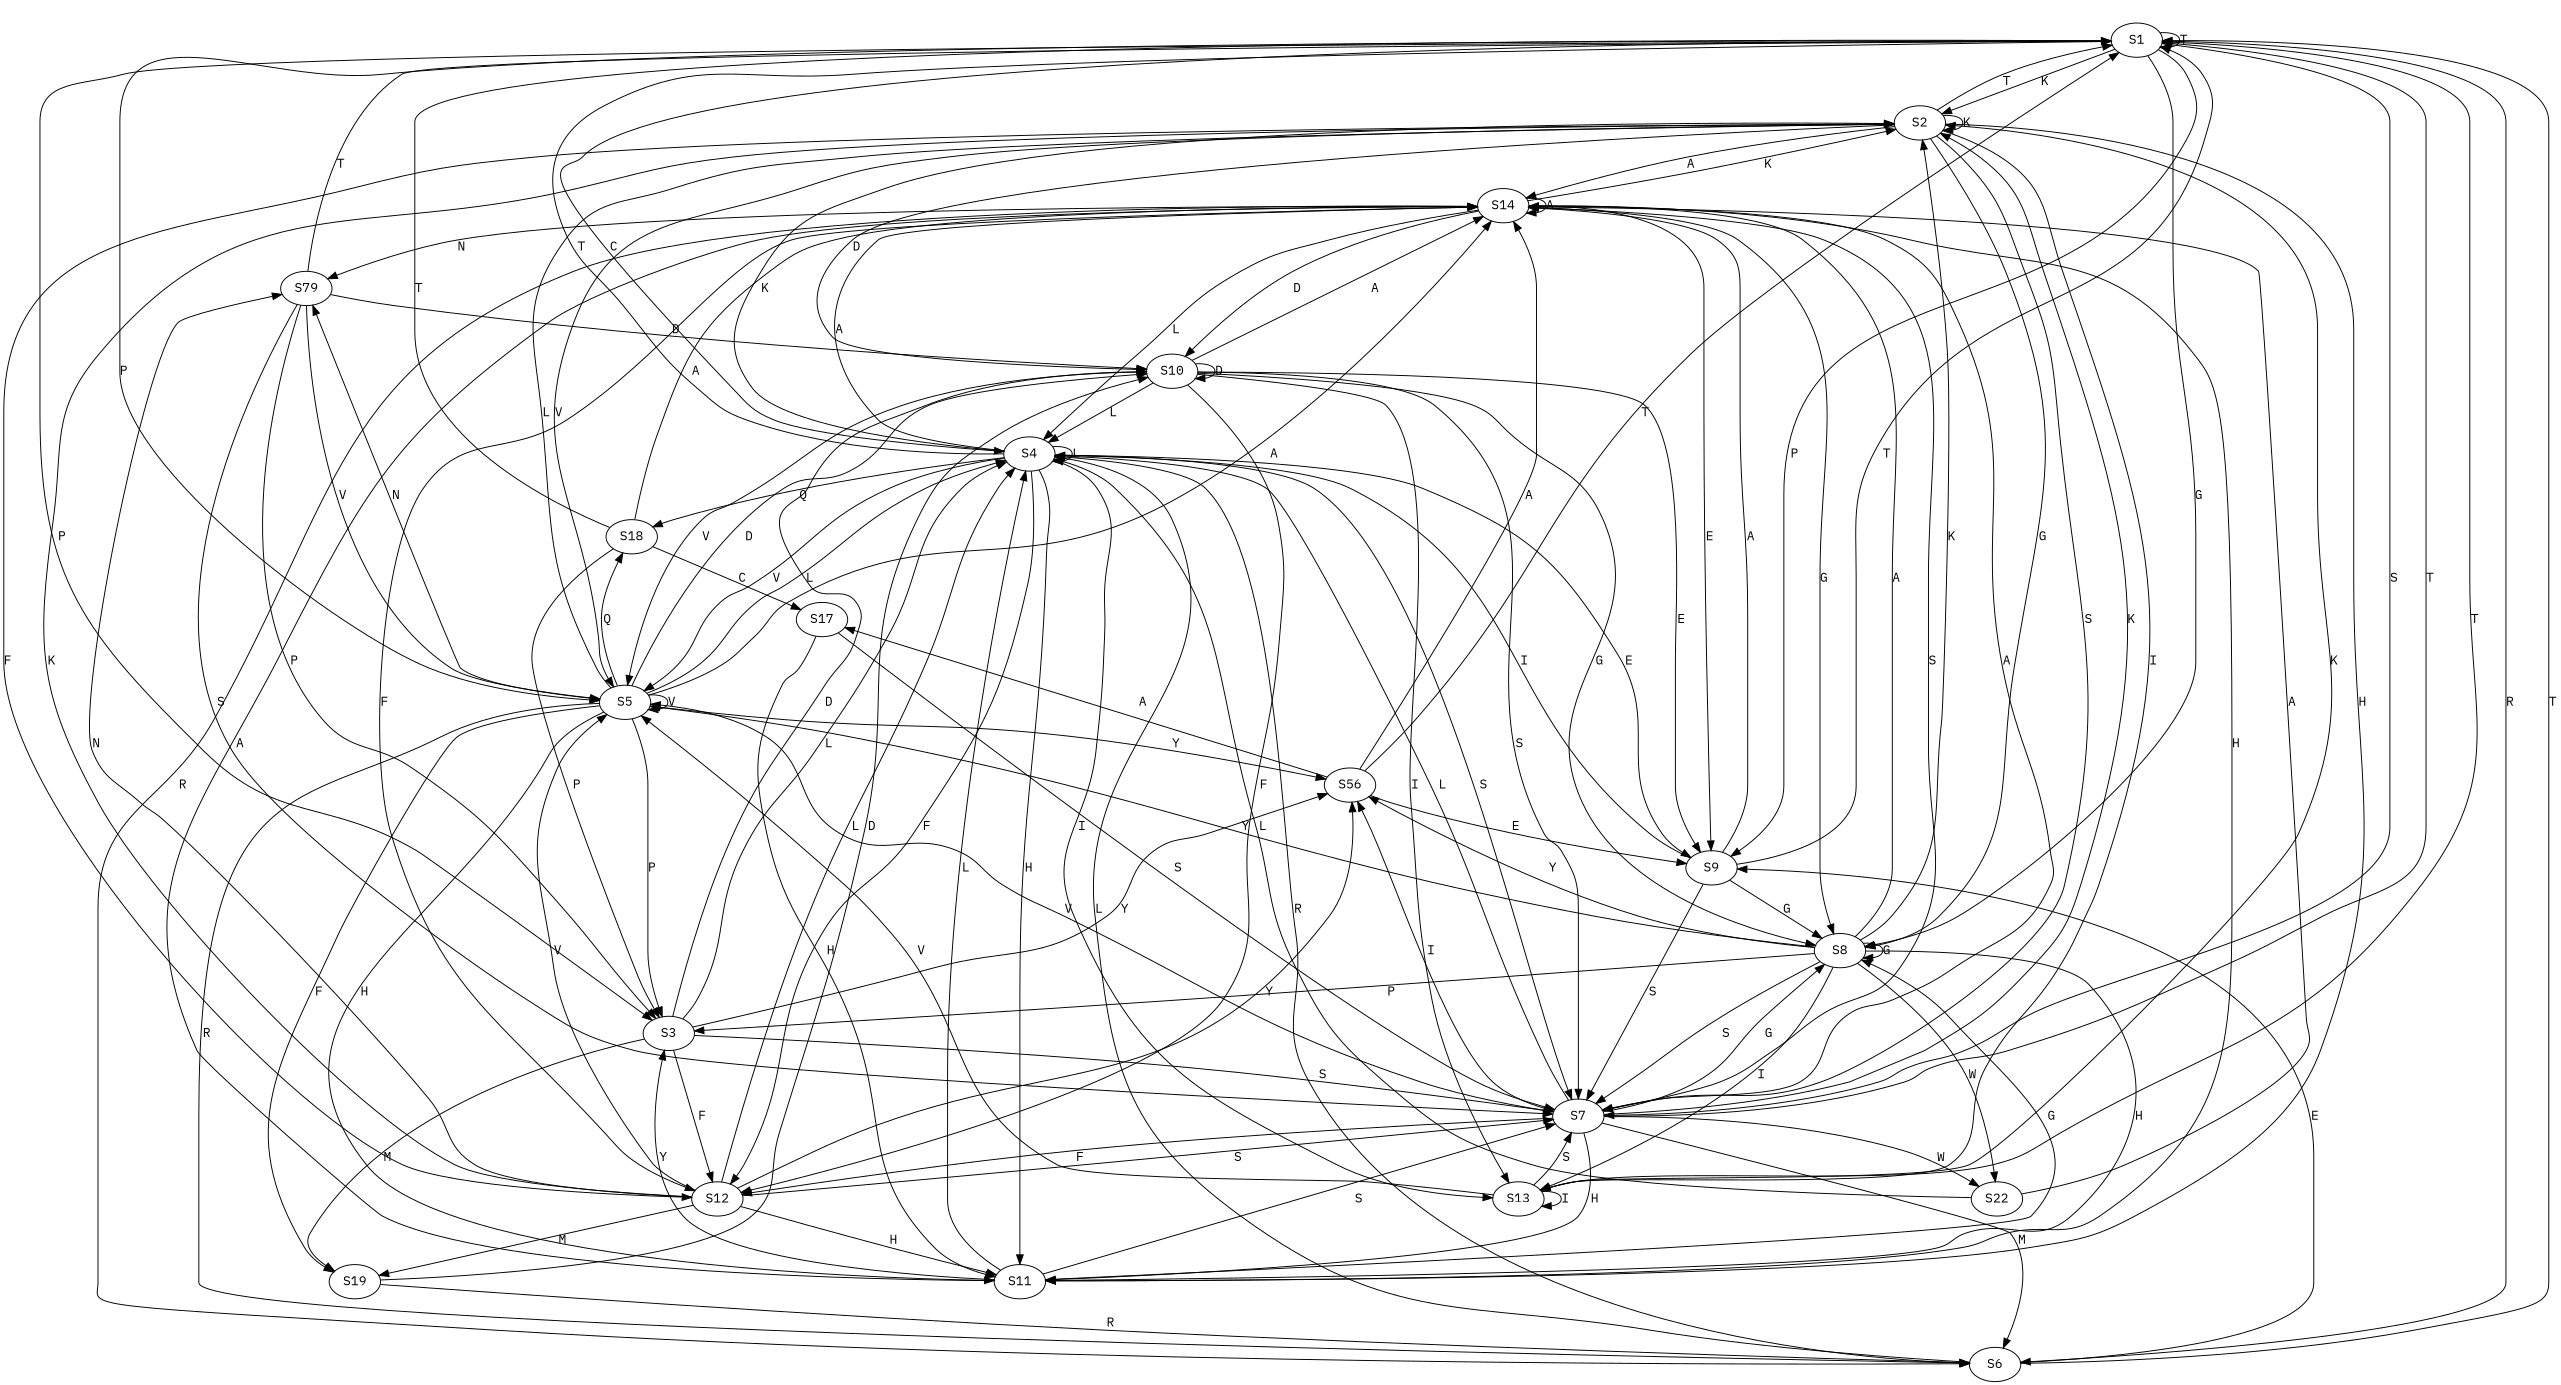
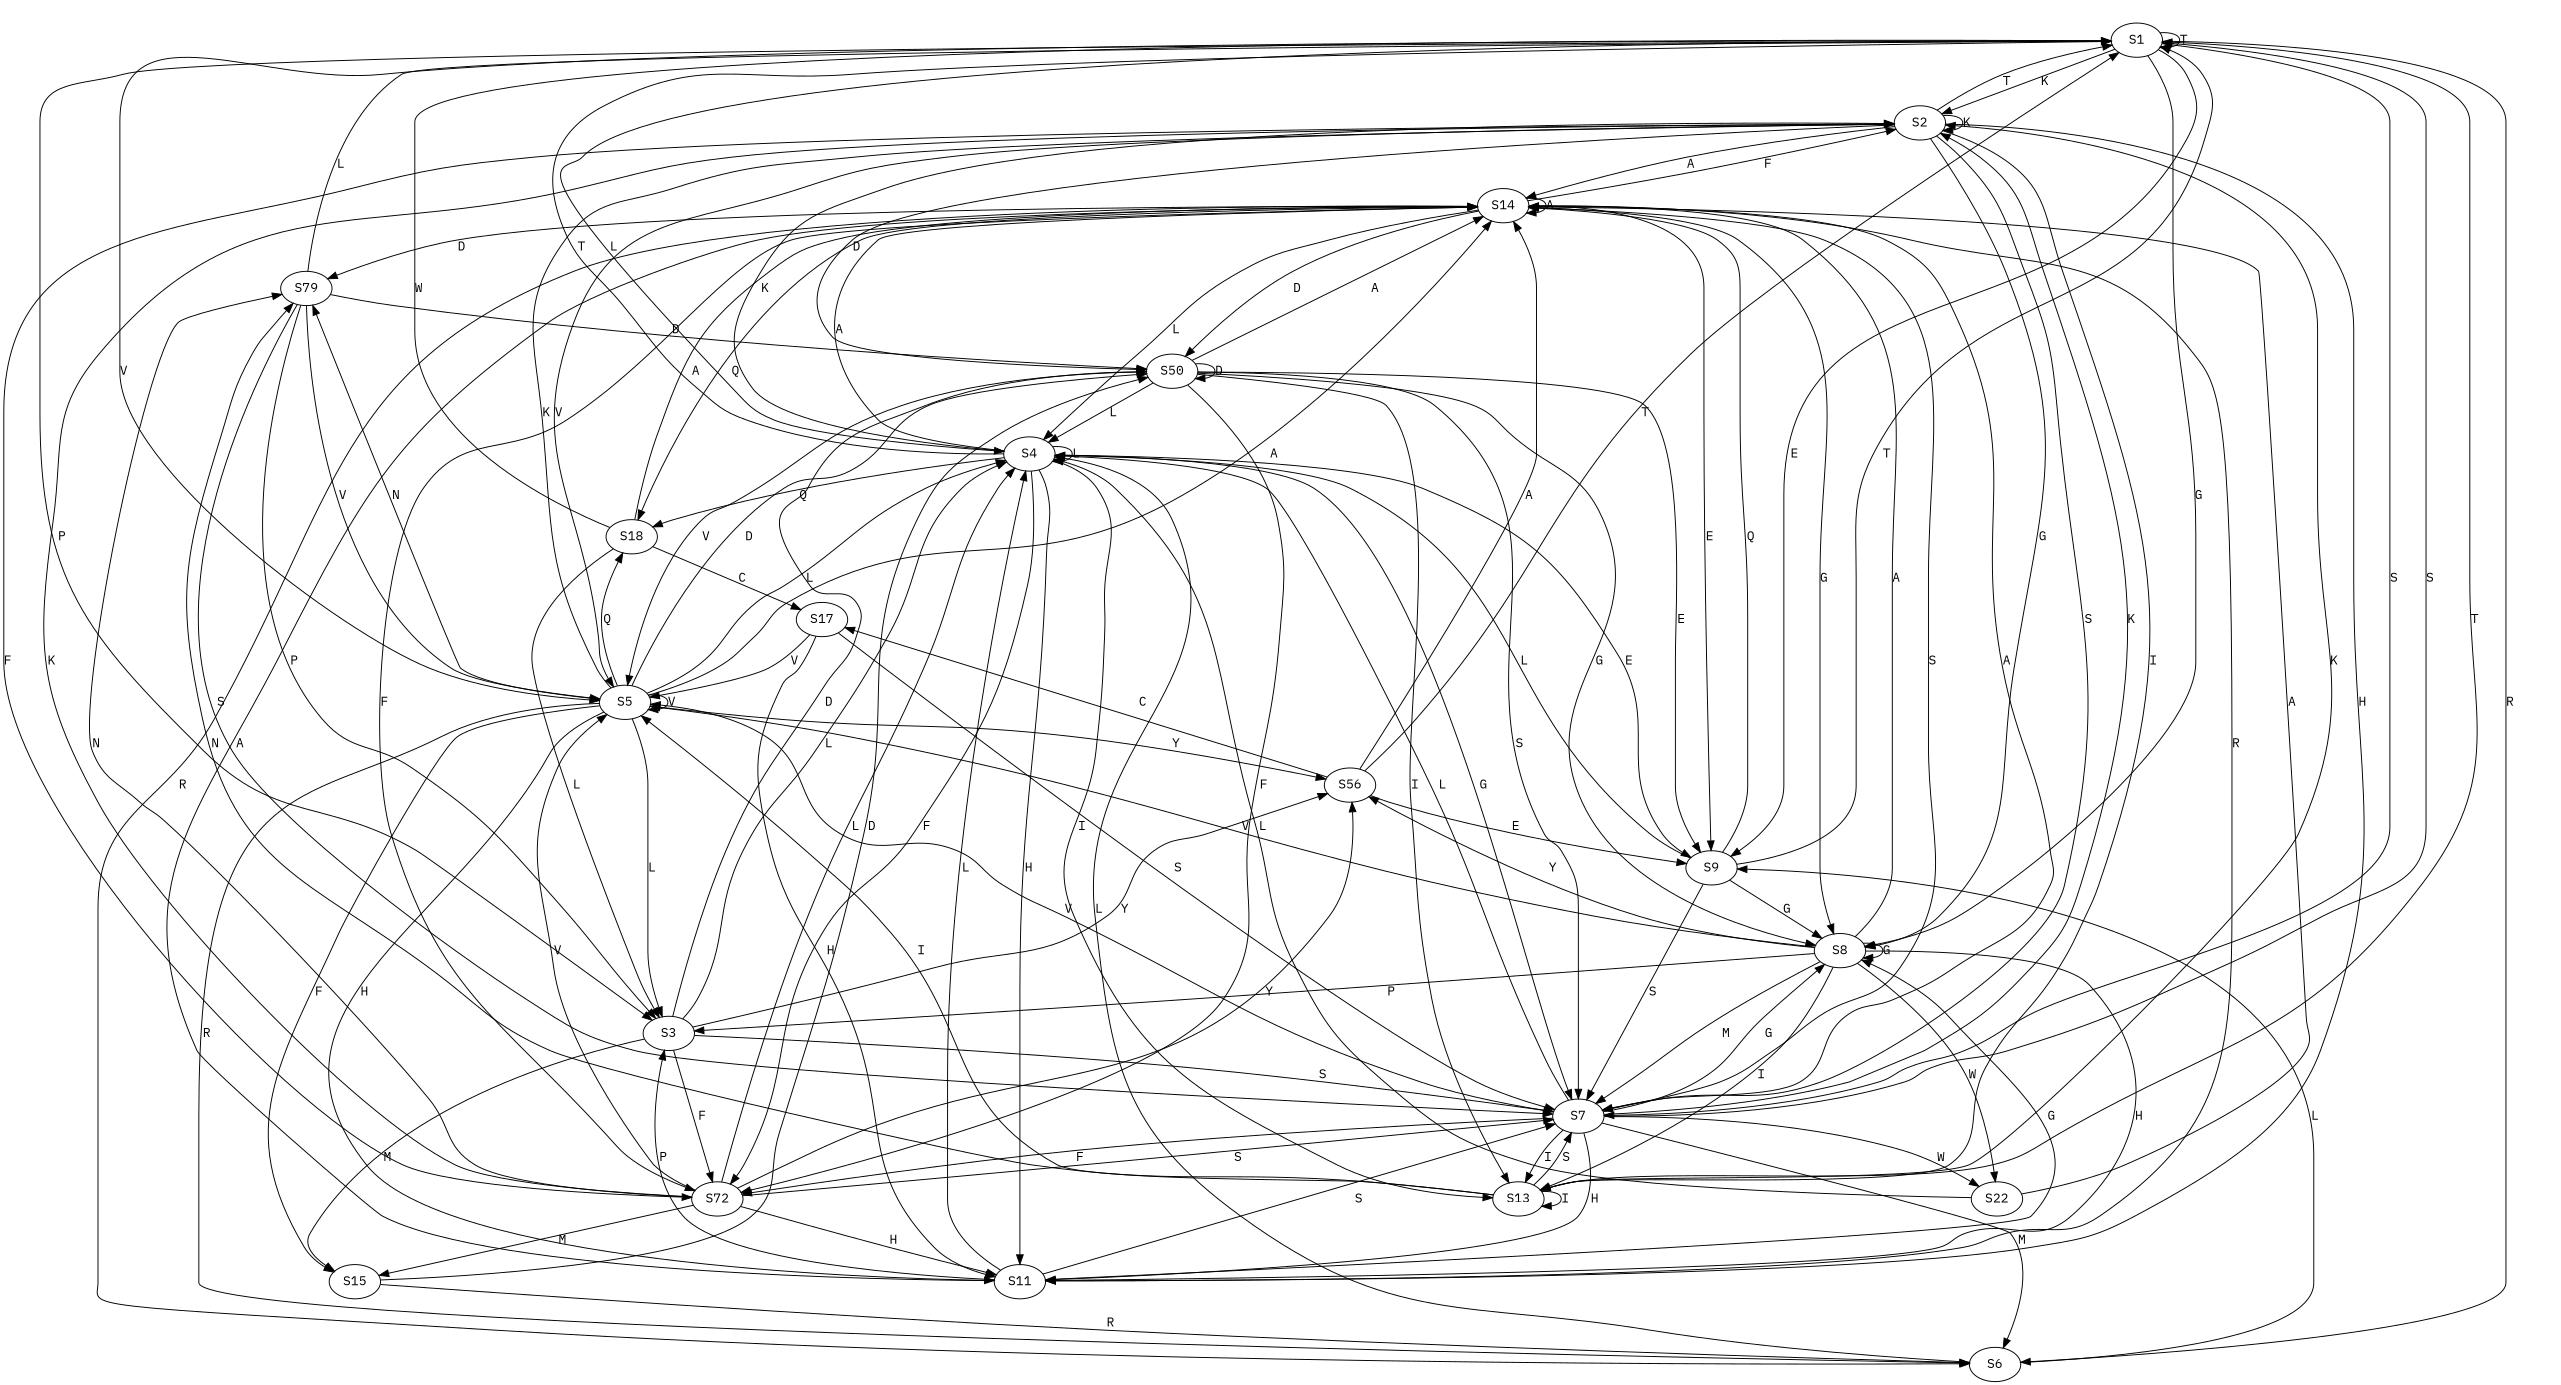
  strict digraph {
    fontname="IBM Plex Mono"
    node [fontname="IBM Plex Mono"]
    edge [fontname="IBM Plex Mono"]
    S1
    S2
    S3
    S4
    S5
    S6
    S7
    S8
    S9
-   S10
+   S10 [label=S50]
    S11
-   S12
+   S12 [label=S72]
    S13
    S14
-   S15 [label=S19]
+   S15
    n16 [label=S56]
    S18
    n18 [label=S79]
    n19 [label=S22]
    S17
    S1 -> S1 [label=T]
    S1 -> S2 [label=K]
    S1 -> S3 [label=P]
-   S1 -> S4 [label=C]
-   S1 -> S5 [label=P]
+   S1 -> S4 [label=L]
+   S1 -> S5 [label=V]
    S1 -> S6 [label=R]
    S1 -> S7 [label=S]
    S1 -> S8 [label=G]
-   S1 -> S9 [label=P]
+   S1 -> S9 [label=E]
    S2 -> S1 [label=T]
    S2 -> S2 [label=K]
    S2 -> S5 [label=V]
    S2 -> S7 [label=S]
    S2 -> S8 [label=G]
    S2 -> S10 [label=D]
    S2 -> S11 [label=H]
    S2 -> S12 [label=F]
    S2 -> S13 [label=I]
    S2 -> S14 [label=A]
    S3 -> S4 [label=L]
    S3 -> S7 [label=S]
    S3 -> S10 [label=D]
    S3 -> S12 [label=F]
    S3 -> S15 [label=M]
    S3 -> n16 [label=Y]
    S4 -> S1 [label=T]
    S4 -> S2 [label=K]
    S4 -> S4 [label=L]
-   S4 -> S5 [label=V]
-   S4 -> S6 [label=R]
-   S4 -> S7 [label=S]
+   S17 -> S5 [label=V]
+   S4 -> S7 [label=G]
    S4 -> S9 [label=E]
    S4 -> S11 [label=H]
    S4 -> S12 [label=F]
    S4 -> S13 [label=I]
    S4 -> S14 [label=A]
    S4 -> S18 [label=Q]
-   S5 -> S2 [label=L]
-   S5 -> S3 [label=P]
+   S5 -> S2 [label=K]
+   S5 -> S3 [label=L]
    S5 -> S4 [label=L]
    S5 -> S5 [label=V]
    S5 -> S6 [label=R]
    S5 -> S10 [label=D]
    S5 -> S11 [label=H]
    S5 -> S14 [label=A]
    S5 -> S15 [label=F]
    S5 -> n16 [label=Y]
    S5 -> S18 [label=Q]
    S5 -> n18 [label=N]
-   S6 -> S1 [label=T]
    S6 -> S4 [label=L]
-   S6 -> S9 [label=E]
-   S7 -> S1 [label=T]
+   S6 -> S9 [label=L]
+   S7 -> S1 [label=S]
    S7 -> S2 [label=K]
    S7 -> S4 [label=L]
    S7 -> S5 [label=V]
    S7 -> S6 [label=M]
    S7 -> S8 [label=G]
    S7 -> S11 [label=H]
    S7 -> S12 [label=F]
-   S7 -> n16 [label=I]
+   S7 -> S13 [label=I]
    S7 -> S14 [label=A]
    S7 -> n19 [label=W]
-   S8 -> S2 [label=K]
    S8 -> S3 [label=P]
-   S8 -> S5 [label=Y]
-   S8 -> S7 [label=S]
+   S8 -> S5 [label=V]
+   S8 -> S7 [label=M]
    S8 -> S8 [label=G]
    S8 -> S11 [label=H]
    S8 -> S13 [label=I]
    S8 -> S14 [label=A]
    S8 -> n16 [label=Y]
    S8 -> n19 [label=W]
    S9 -> S1 [label=T]
-   S9 -> S4 [label=I]
+   S9 -> S4 [label=L]
    S9 -> S7 [label=S]
    S9 -> S8 [label=G]
-   S9 -> S14 [label=A]
+   S9 -> S14 [label=Q]
    S10 -> S4 [label=L]
    S10 -> S5 [label=V]
    S10 -> S7 [label=S]
    S10 -> S8 [label=G]
    S10 -> S9 [label=E]
    S10 -> S10 [label=D]
    S10 -> S12 [label=F]
    S10 -> S13 [label=I]
    S10 -> S14 [label=A]
-   S11 -> S3 [label=Y]
+   S11 -> S3 [label=P]
    S11 -> S4 [label=L]
    S11 -> S7 [label=S]
    S11 -> S8 [label=G]
    S11 -> S14 [label=A]
    S12 -> S2 [label=K]
    S12 -> S4 [label=L]
    S12 -> S5 [label=V]
    S12 -> S7 [label=S]
    S12 -> S11 [label=H]
    S12 -> S15 [label=M]
    S12 -> n16 [label=Y]
    S12 -> n18 [label=N]
    S13 -> S1 [label=T]
    S13 -> S2 [label=K]
-   S13 -> S5 [label=V]
+   S13 -> S5 [label=I]
    S13 -> S7 [label=S]
    S13 -> S13 [label=I]
-   S14 -> S2 [label=K]
+   S13 -> n18 [label=N]
+   S14 -> S2 [label=F]
    S14 -> S4 [label=L]
    S14 -> S6 [label=R]
    S14 -> S7 [label=S]
    S14 -> S8 [label=G]
    S14 -> S9 [label=E]
    S14 -> S10 [label=D]
-   S14 -> S11 [label=H]
+   S14 -> S11 [label=R]
    S14 -> S12 [label=F]
    S14 -> S14 [label=A]
-   S14 -> n18 [label=N]
+   S14 -> S18 [label=Q]
+   S14 -> n18 [label=D]
    S15 -> S6 [label=R]
    S15 -> S10 [label=D]
    n16 -> S1 [label=T]
    n16 -> S9 [label=E]
    n16 -> S14 [label=A]
-   n16 -> S17 [label=A]
-   S18 -> S1 [label=T]
-   S18 -> S3 [label=P]
+   n16 -> S17 [label=C]
+   S18 -> S1 [label=W]
+   S18 -> S3 [label=L]
    S18 -> S14 [label=A]
    S18 -> S17 [label=C]
-   n18 -> S1 [label=T]
+   n18 -> S1 [label=L]
    n18 -> S3 [label=P]
    n18 -> S5 [label=V]
    n18 -> S7 [label=S]
    n18 -> S10 [label=D]
    n19 -> S4 [label=L]
    n19 -> S14 [label=A]
    S17 -> S7 [label=S]
    S17 -> S11 [label=H]
  }
